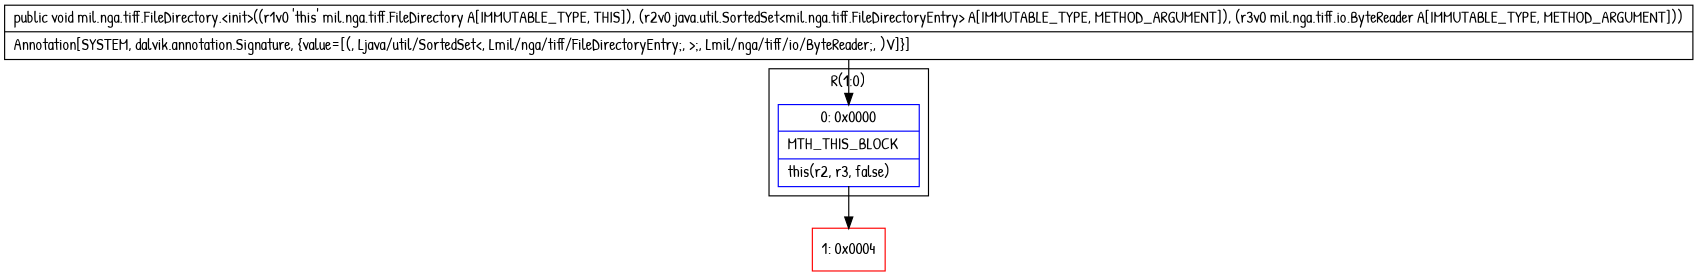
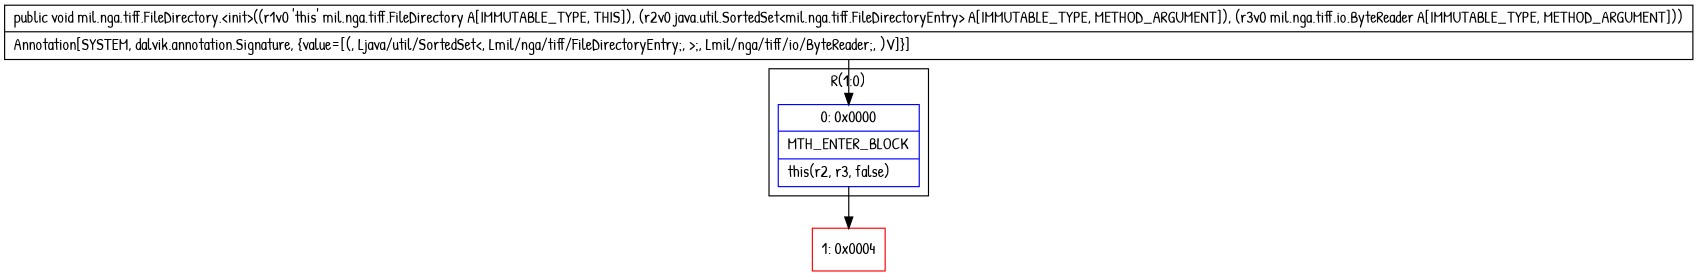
  digraph {
    fontname="Patrick Hand"
    node [shape=record fontname="Patrick Hand"]
    edge [fontname="Patrick Hand"]
-   n1 [color=blue label="{0\:\ 0x0000|MTH_THIS_BLOCK\l|this(r2, r3, false)\l}"]
+   n1 [color=blue label="{0\:\ 0x0000|MTH_ENTER_BLOCK\l|this(r2, r3, false)\l}"]
    n2 [color=red label="{1\:\ 0x0004}"]
    n3 [label="{public void mil.nga.tiff.FileDirectory.\<init\>((r1v0 'this' mil.nga.tiff.FileDirectory A[IMMUTABLE_TYPE, THIS]), (r2v0 java.util.SortedSet\<mil.nga.tiff.FileDirectoryEntry\> A[IMMUTABLE_TYPE, METHOD_ARGUMENT]), (r3v0 mil.nga.tiff.io.ByteReader A[IMMUTABLE_TYPE, METHOD_ARGUMENT]))  | Annotation[SYSTEM, dalvik.annotation.Signature, \{value=[(, Ljava\/util\/SortedSet\<, Lmil\/nga\/tiff\/FileDirectoryEntry;, \>;, Lmil\/nga\/tiff\/io\/ByteReader;, )V]\}]\l}"]
    subgraph cluster_1 {
      label="R(1:0)"
      n1
    }
    n1 -> n2
    n3 -> n1
  }
